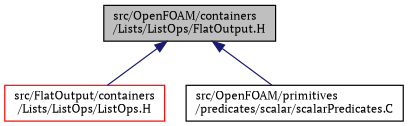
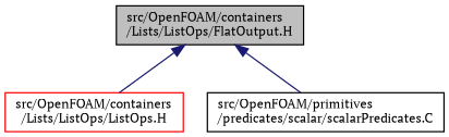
  digraph {
    fontname="PT Serif"
    node [color=black fontname="PT Serif" fontsize=10 shape=record]
    edge [color=midnightblue dir=back fontname="PT Serif" fontsize=10 labelfontname=Helvetica labelfontsize=10 style=solid]
    n1 [fillcolor=grey75 fontcolor=black height=0.2 label="src/OpenFOAM/containers\l/Lists/ListOps/FlatOutput.H" style=filled width=0.4]
-   n2 [color=red height=0.2 label="src/FlatOutput/containers\l/Lists/ListOps/ListOps.H" width=0.4]
+   n2 [color=red height=0.2 label="src/OpenFOAM/containers\l/Lists/ListOps/ListOps.H" width=0.4]
    n3 [height=0.2 label="src/OpenFOAM/primitives\l/predicates/scalar/scalarPredicates.C" width=0.4]
    n1 -> n2
    n1 -> n3
  }
